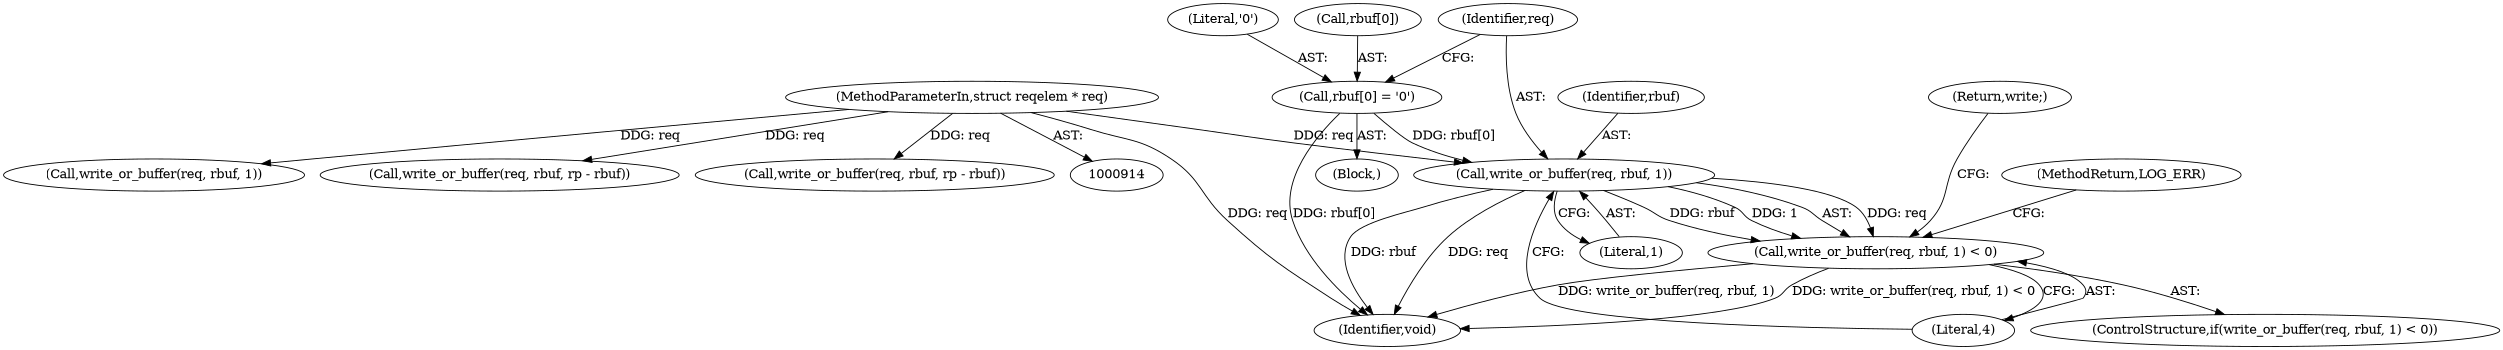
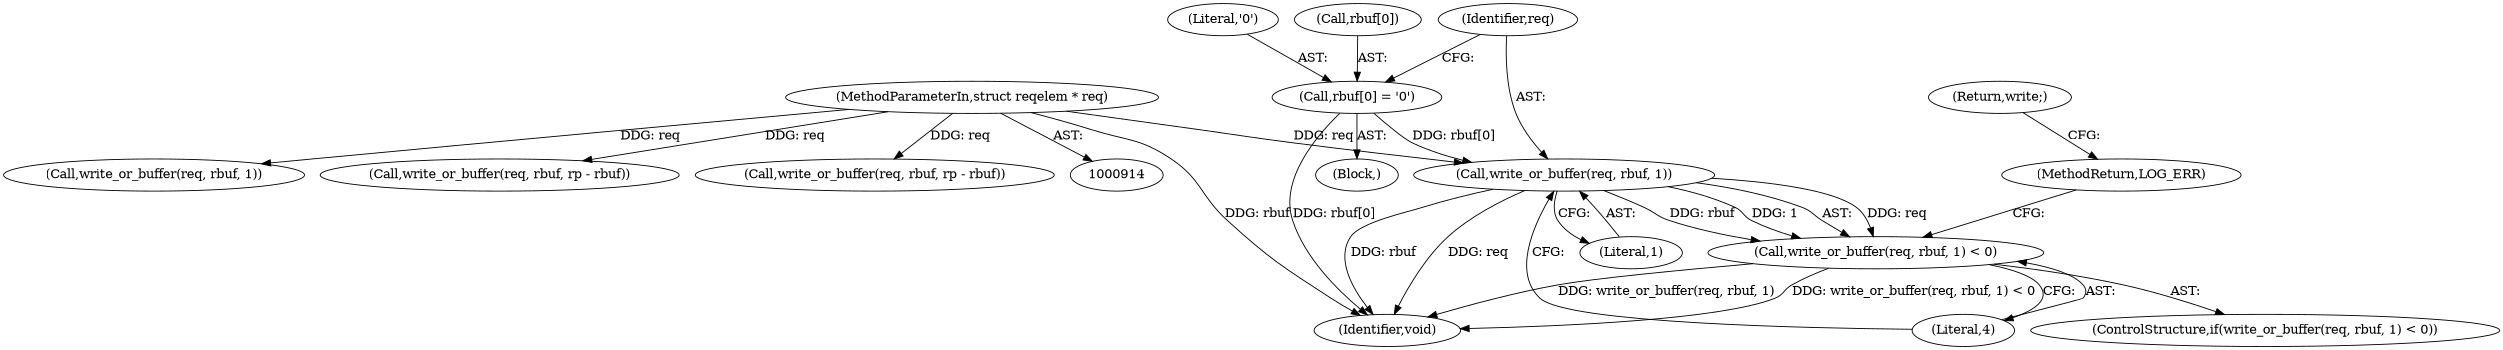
  digraph {
    n1 [label="(Call,write_or_buffer(req, rbuf, 1))"]
    n2 [label="(Call,write_or_buffer(req, rbuf, 1) < 0)"]
    n3 [label="(Identifier,void)"]
    n4 [label="(Literal,1)"]
    n5 [label="(Literal,4)"]
    n6 [label="(ControlStructure,if(write_or_buffer(req, rbuf, 1) < 0))"]
    n7 [label="(MethodParameterIn,struct reqelem * req)"]
    n8 [label="(Call,write_or_buffer(req, rbuf, 1))"]
    n9 [label="(Call,write_or_buffer(req, rbuf, rp - rbuf))"]
    n10 [label="(Call,write_or_buffer(req, rbuf, rp - rbuf))"]
    n11 [label=1000914]
    n12 [label="(Call,rbuf[0] = '\0')"]
    n13 [label="(Block,)"]
    n14 [label="(Literal,'\0')"]
    n15 [label="(Call,rbuf[0])"]
    n16 [label="(Identifier,req)"]
-   n17 [label="(Identifier,rbuf)"]
    n18 [label="(MethodReturn,LOG_ERR)"]
    n19 [label="(Return,write;)"]
    n1 -> n2 [label="AST: "]
    n1 -> n2 [label="DDG: req"]
    n1 -> n2 [label="DDG: rbuf"]
    n1 -> n2 [label="DDG: 1"]
    n1 -> n3 [label="DDG: rbuf"]
    n1 -> n3 [label="DDG: req"]
    n1 -> n4 [label="CFG: "]
    n2 -> n3 [label="DDG: write_or_buffer(req, rbuf, 1)"]
    n2 -> n3 [label="DDG: write_or_buffer(req, rbuf, 1) < 0"]
    n2 -> n5 [label="CFG: "]
    n2 -> n6 [label="AST: "]
    n4 -> n1 [label="AST: "]
    n5 -> n1 [label="CFG: "]
    n5 -> n2 [label="AST: "]
    n7 -> n1 [label="DDG: req"]
-   n7 -> n3 [label="DDG: req"]
+   n7 -> n3 [label="DDG: rbuf"]
    n7 -> n8 [label="DDG: req"]
    n7 -> n9 [label="DDG: req"]
    n7 -> n10 [label="DDG: req"]
    n7 -> n11 [label="AST: "]
    n12 -> n1 [label="DDG: rbuf[0]"]
    n12 -> n3 [label="DDG: rbuf[0]"]
    n12 -> n13 [label="AST: "]
    n14 -> n12 [label="AST: "]
    n15 -> n12 [label="AST: "]
    n16 -> n1 [label="AST: "]
    n16 -> n12 [label="CFG: "]
-   n17 -> n1 [label="AST: "]
    n18 -> n2 [label="CFG: "]
-   n19 -> n2 [label="CFG: "]
+   n19 -> n18 [label="CFG: "]
  }
